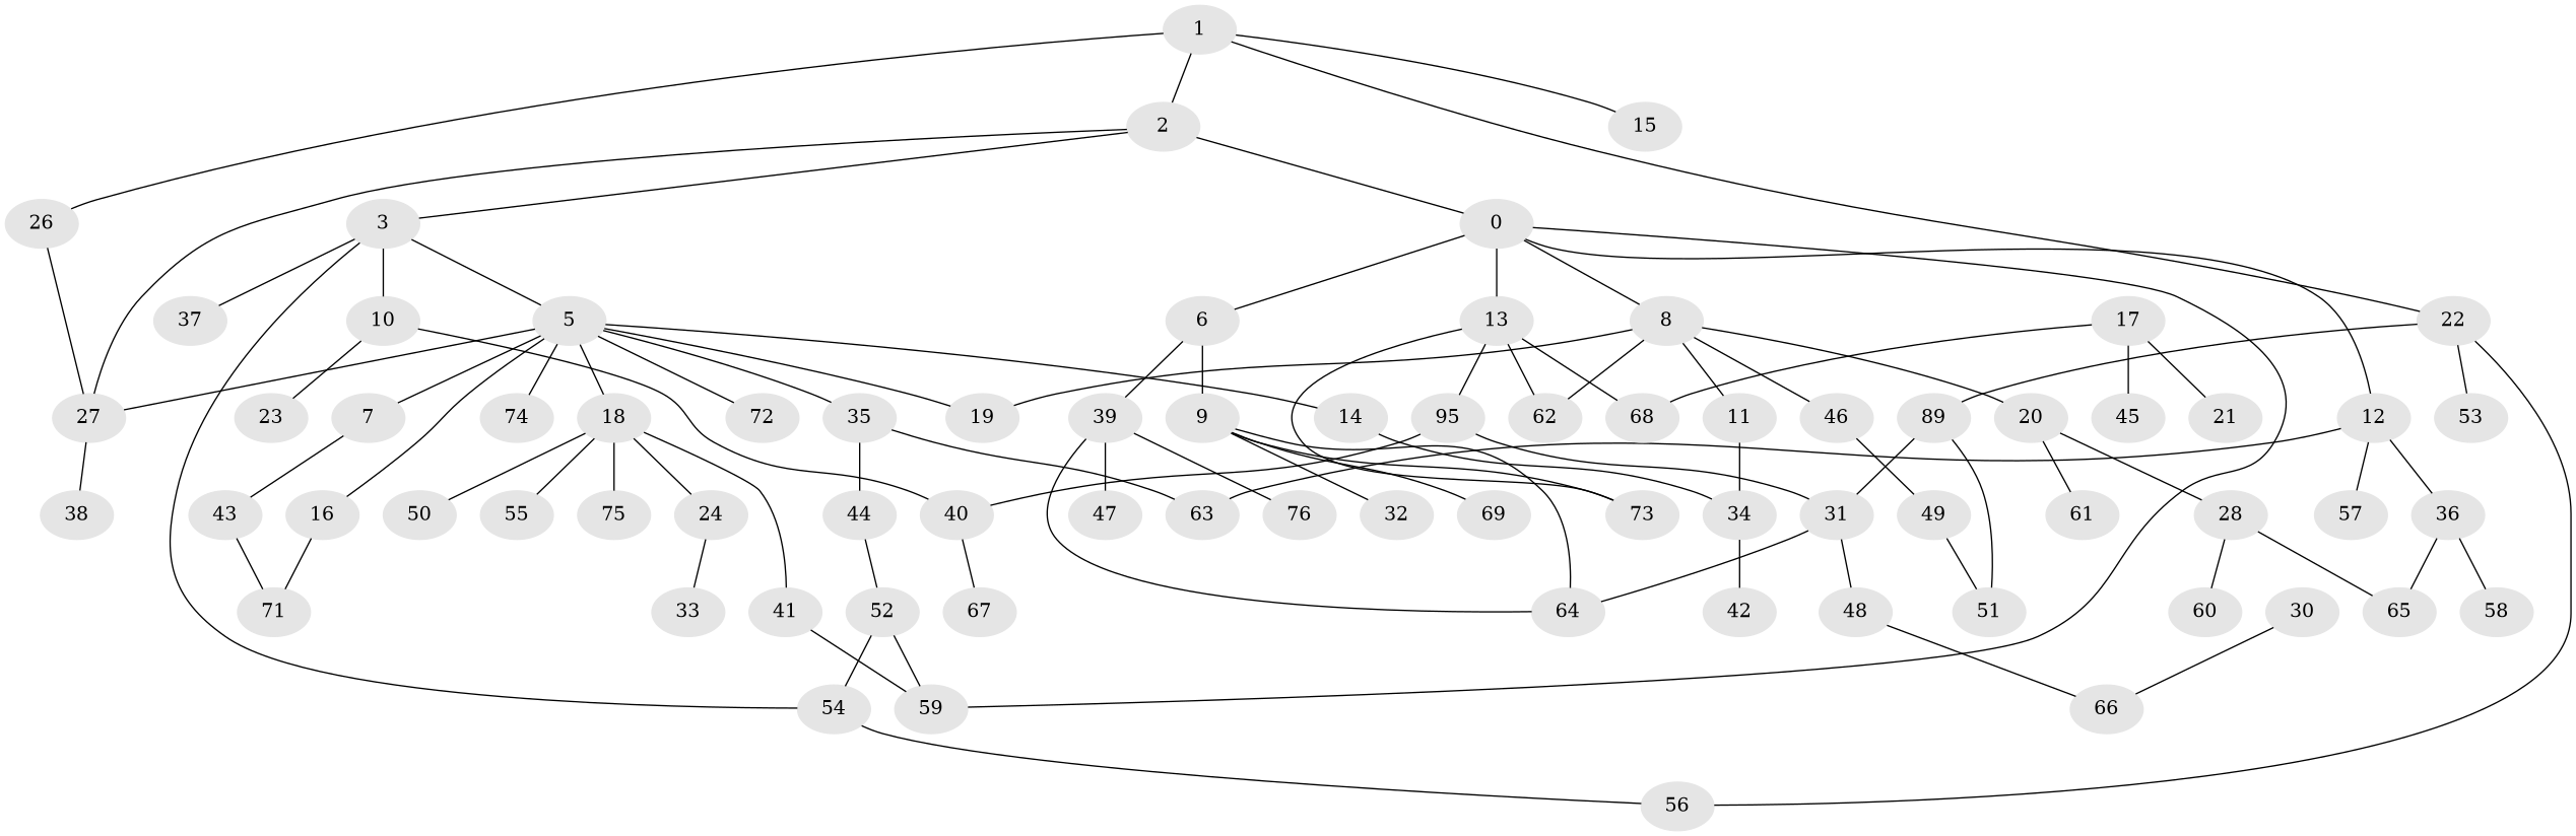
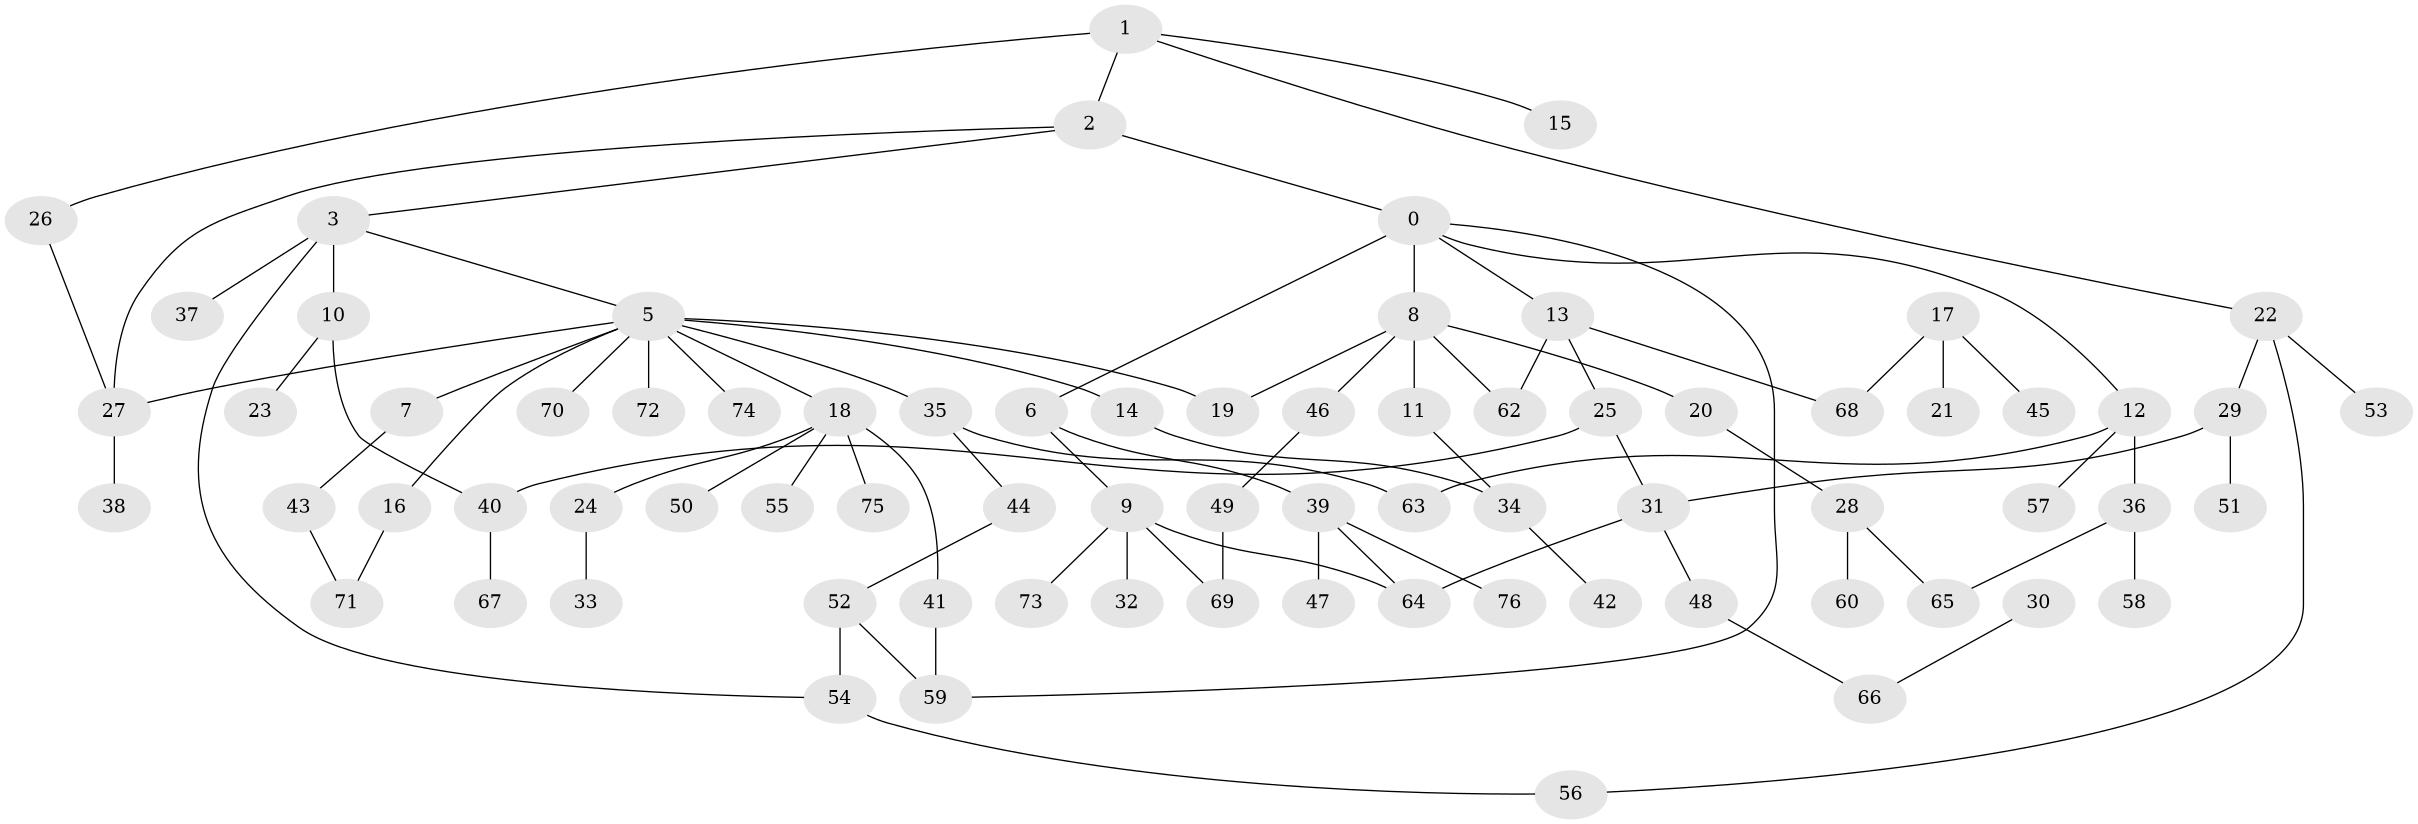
  graph {
    node [color=gray90 style=filled]
    1
    2
    15
    22
    26
    3
    n7 [label=0]
    27
-   29 [label=89]
+   29
    53
    56
    5
    10
    37
    54
    6
    8
    12
    13
    59
    38
    7
    14
    16
    18
    19
    35
+   70
    72
    74
    23
    40
    9
    39
    11
    20
    46
    62
    36
    57
    63
    73
-   25 [label=95]
+   25
    68
    43
    34
    71
    24
    41
    50
    55
    75
    44
    32
    64
    69
    30
    66
    47
    76
    28
-   61
    49
    67
    42
    65
    58
    17
    21
    45
    31
    33
    60
    51
    48
    52
    1 -- 2
    1 -- 15
    1 -- 22
    1 -- 26
    2 -- 3
    2 -- n7
    2 -- 27
    22 -- 29
    22 -- 53
    22 -- 56
    26 -- 27
    3 -- 5
    3 -- 10
    3 -- 37
    3 -- 54
    n7 -- 6
    n7 -- 8
    n7 -- 12
    n7 -- 13
    n7 -- 59
    27 -- 38
    29 -- 31
    29 -- 51
    5 -- 27
    5 -- 7
    5 -- 14
    5 -- 16
    5 -- 18
    5 -- 19
    5 -- 35
+   5 -- 70
    5 -- 72
    5 -- 74
    10 -- 23
    10 -- 40
    54 -- 56
    6 -- 9
    6 -- 39
    8 -- 19
    8 -- 11
    8 -- 20
    8 -- 46
    8 -- 62
    12 -- 36
    12 -- 57
    12 -- 63
    13 -- 62
-   13 -- 73
    13 -- 25
    13 -- 68
    7 -- 43
    14 -- 34
    16 -- 71
    18 -- 24
    18 -- 41
    18 -- 50
    18 -- 55
    18 -- 75
    35 -- 63
    35 -- 44
    40 -- 67
    9 -- 73
    9 -- 32
    9 -- 64
    9 -- 69
    39 -- 64
    39 -- 47
    39 -- 76
    11 -- 34
    20 -- 28
-   20 -- 61
    46 -- 49
    36 -- 65
    36 -- 58
    25 -- 40
    25 -- 31
    43 -- 71
    34 -- 42
    24 -- 33
    41 -- 59
    44 -- 52
    30 -- 66
    28 -- 65
    28 -- 60
-   49 -- 51
+   49 -- 69
    17 -- 68
    17 -- 21
    17 -- 45
    31 -- 64
    31 -- 48
    48 -- 66
    52 -- 54
    52 -- 59
  }
